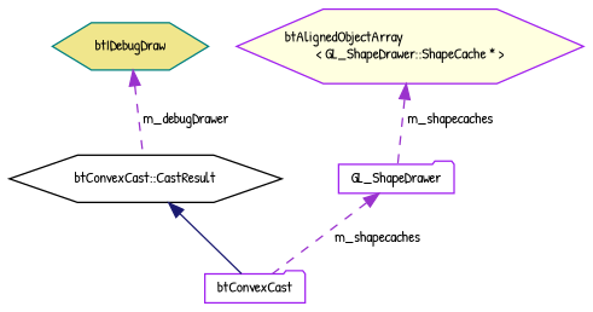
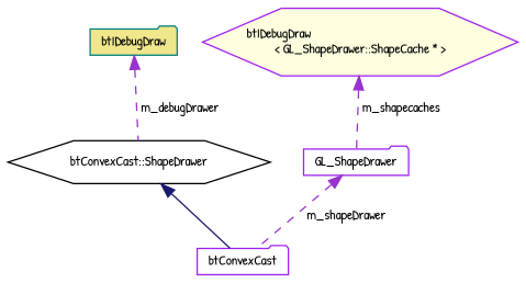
  digraph {
    fontname="Patrick Hand"
    node [color=purple fillcolor=white fontname="Patrick Hand" fontsize=10 shape=folder style=filled]
    edge [color=darkorchid3 dir=back fontname="Patrick Hand" fontsize=10 labelfontname=Helvetica labelfontsize=10 style=dashed]
    n1 [fontcolor=black height=0.2 label=btConvexCast width=0.4]
-   n2 [color=black height=0.2 label="btConvexCast::CastResult" shape=hexagon width=0.4]
-   n3 [color=teal fillcolor=khaki height=0.2 label=btIDebugDraw shape=hexagon width=0.4]
+   n2 [color=black height=0.2 label="btConvexCast::ShapeDrawer" shape=hexagon width=0.4]
+   n3 [color=teal fillcolor=khaki height=0.2 label=btIDebugDraw width=0.4]
    n4 [height=0.2 label=GL_ShapeDrawer width=0.4]
-   n5 [fillcolor=lightyellow height=0.2 label="btAlignedObjectArray\l\< GL_ShapeDrawer::ShapeCache * \>" shape=hexagon width=0.4]
+   n5 [fillcolor=lightyellow height=0.2 label="btIDebugDraw\l\< GL_ShapeDrawer::ShapeCache * \>" shape=hexagon width=0.4]
    n2 -> n1 [color=midnightblue style=solid]
    n3 -> n2 [label=" m_debugDrawer"]
-   n4 -> n1 [label=" m_shapecaches"]
+   n4 -> n1 [label=" m_shapeDrawer"]
    n5 -> n4 [label=" m_shapecaches"]
  }
